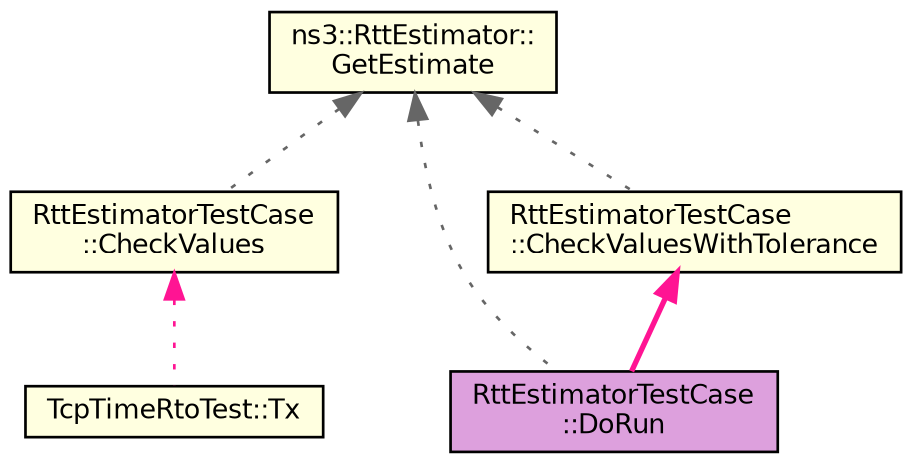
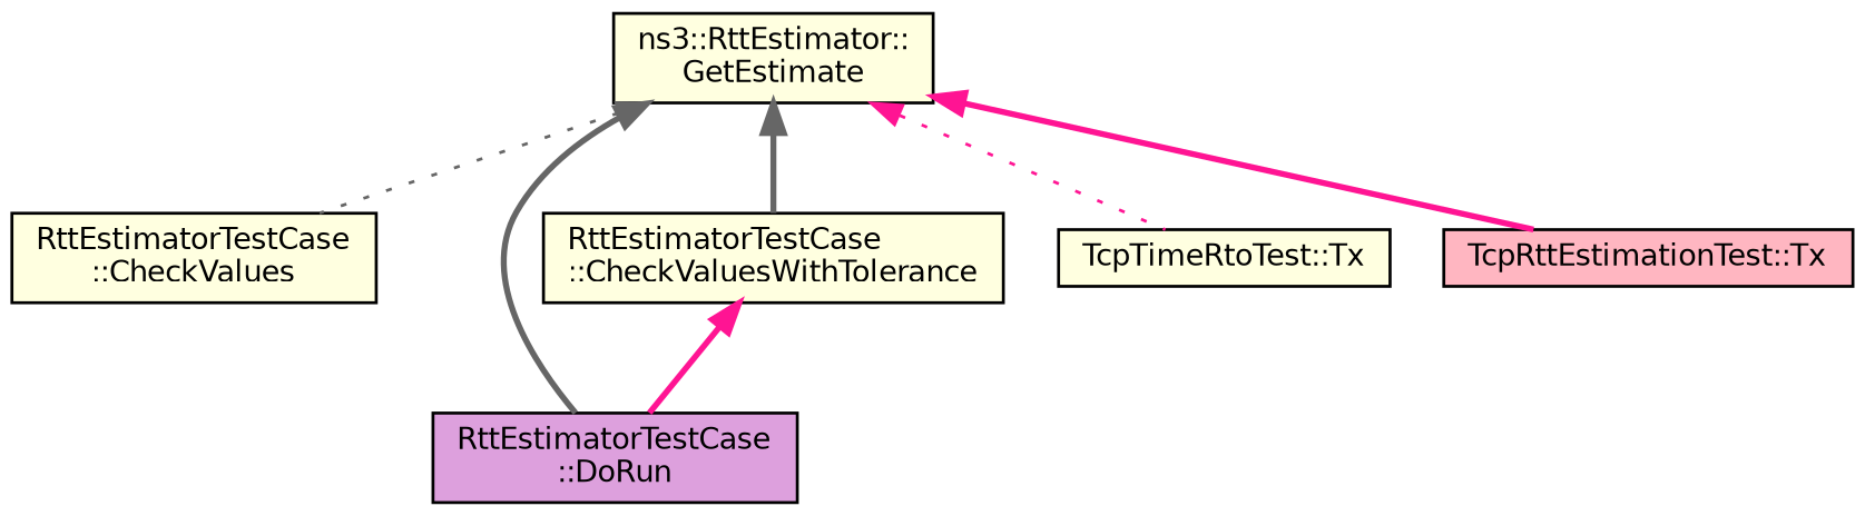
  digraph {
    rankdir=TB
    node [color=black fillcolor=lightyellow fontname=Helvetica fontsize=10 shape=record style=filled]
    edge [color=gray40 dir=back fontname=Helvetica fontsize=10 labelfontname=Helvetica labelfontsize=10 style=dotted]
    n1 [fontcolor=black height=0.2 label="ns3::RttEstimator::\lGetEstimate" width=0.4]
    n2 [height=0.2 label="RttEstimatorTestCase\l::CheckValues" width=0.4]
    n3 [fillcolor=plum height=0.2 label="RttEstimatorTestCase\l::DoRun" width=0.4]
    n4 [height=0.2 label="RttEstimatorTestCase\l::CheckValuesWithTolerance" width=0.4]
    n5 [height=0.2 label="TcpTimeRtoTest::Tx" width=0.4]
+   n6 [fillcolor=lightpink height=0.2 label="TcpRttEstimationTest::Tx" width=0.4]
    n1 -> n2
-   n1 -> n3
-   n1 -> n4
-   n2 -> n5 [color=deeppink]
+   n1 -> n3 [style=bold]
+   n1 -> n4 [style=bold]
+   n1 -> n5 [color=deeppink]
+   n1 -> n6 [color=deeppink style=bold]
    n4 -> n3 [color=deeppink style=bold]
  }
